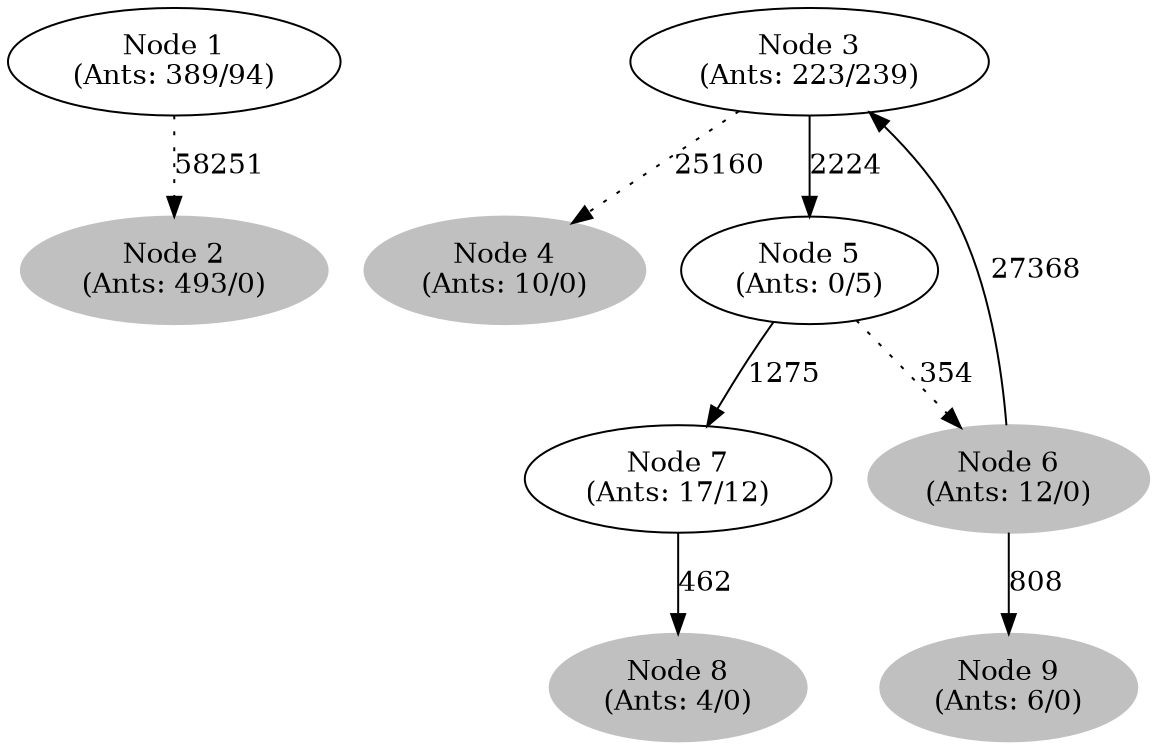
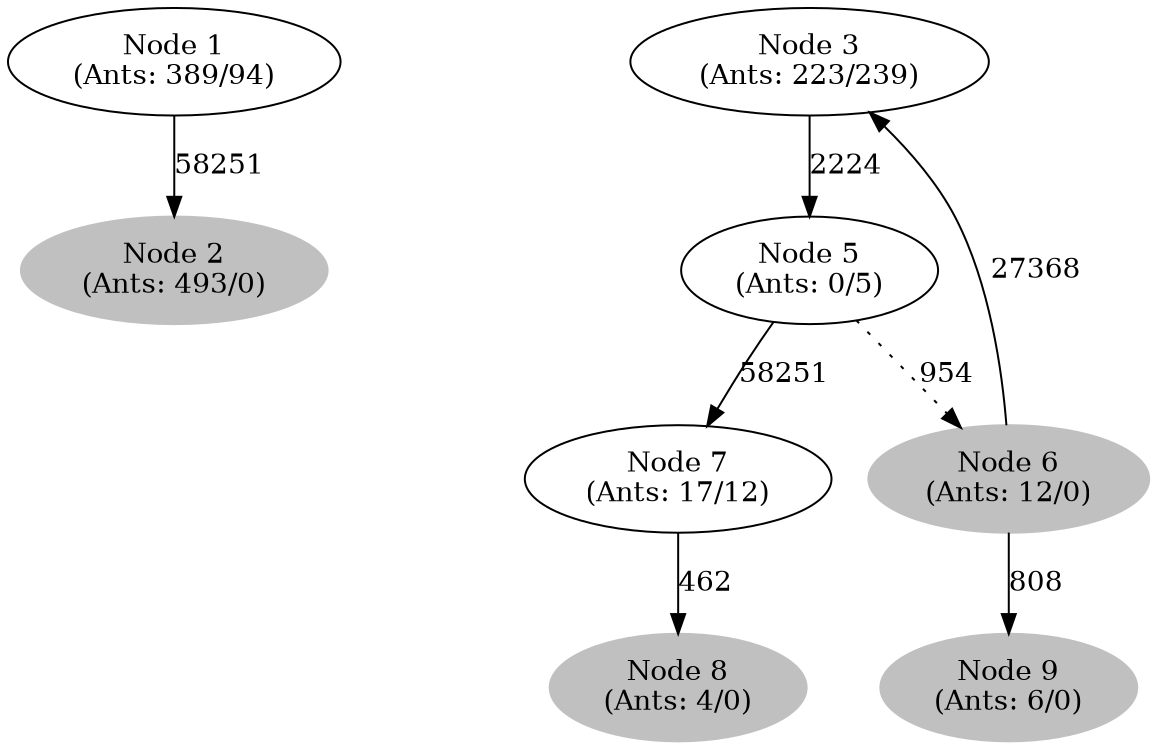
  digraph {
    node [color=gray style=filled]
    edge [style=solid]
    "Node 1\n(Ants: 389/94)" [color="" style=""]
    "Node 2\n(Ants: 493/0)"
    "Node 3\n(Ants: 223/239)" [color="" style=""]
-   "Node 4\n(Ants: 10/0)"
    "Node 5\n(Ants: 0/5)" [color="" style=""]
    "Node 6\n(Ants: 12/0)"
    "Node 7\n(Ants: 17/12)" [color="" style=""]
    "Node 9\n(Ants: 6/0)"
    "Node 8\n(Ants: 4/0)"
-   "Node 1\n(Ants: 389/94)" -> "Node 2\n(Ants: 493/0)" [label=58251 style=dotted]
-   "Node 3\n(Ants: 223/239)" -> "Node 4\n(Ants: 10/0)" [label=25160 style=dotted]
+   "Node 1\n(Ants: 389/94)" -> "Node 2\n(Ants: 493/0)" [label=58251]
    "Node 3\n(Ants: 223/239)" -> "Node 5\n(Ants: 0/5)" [label=2224]
-   "Node 5\n(Ants: 0/5)" -> "Node 6\n(Ants: 12/0)" [label=354 style=dotted]
-   "Node 5\n(Ants: 0/5)" -> "Node 7\n(Ants: 17/12)" [label=1275]
+   "Node 5\n(Ants: 0/5)" -> "Node 6\n(Ants: 12/0)" [label=954 style=dotted]
+   "Node 5\n(Ants: 0/5)" -> "Node 7\n(Ants: 17/12)" [label=58251]
    "Node 6\n(Ants: 12/0)" -> "Node 3\n(Ants: 223/239)" [label=27368]
    "Node 6\n(Ants: 12/0)" -> "Node 9\n(Ants: 6/0)" [label=808]
    "Node 7\n(Ants: 17/12)" -> "Node 8\n(Ants: 4/0)" [label=462]
  }
